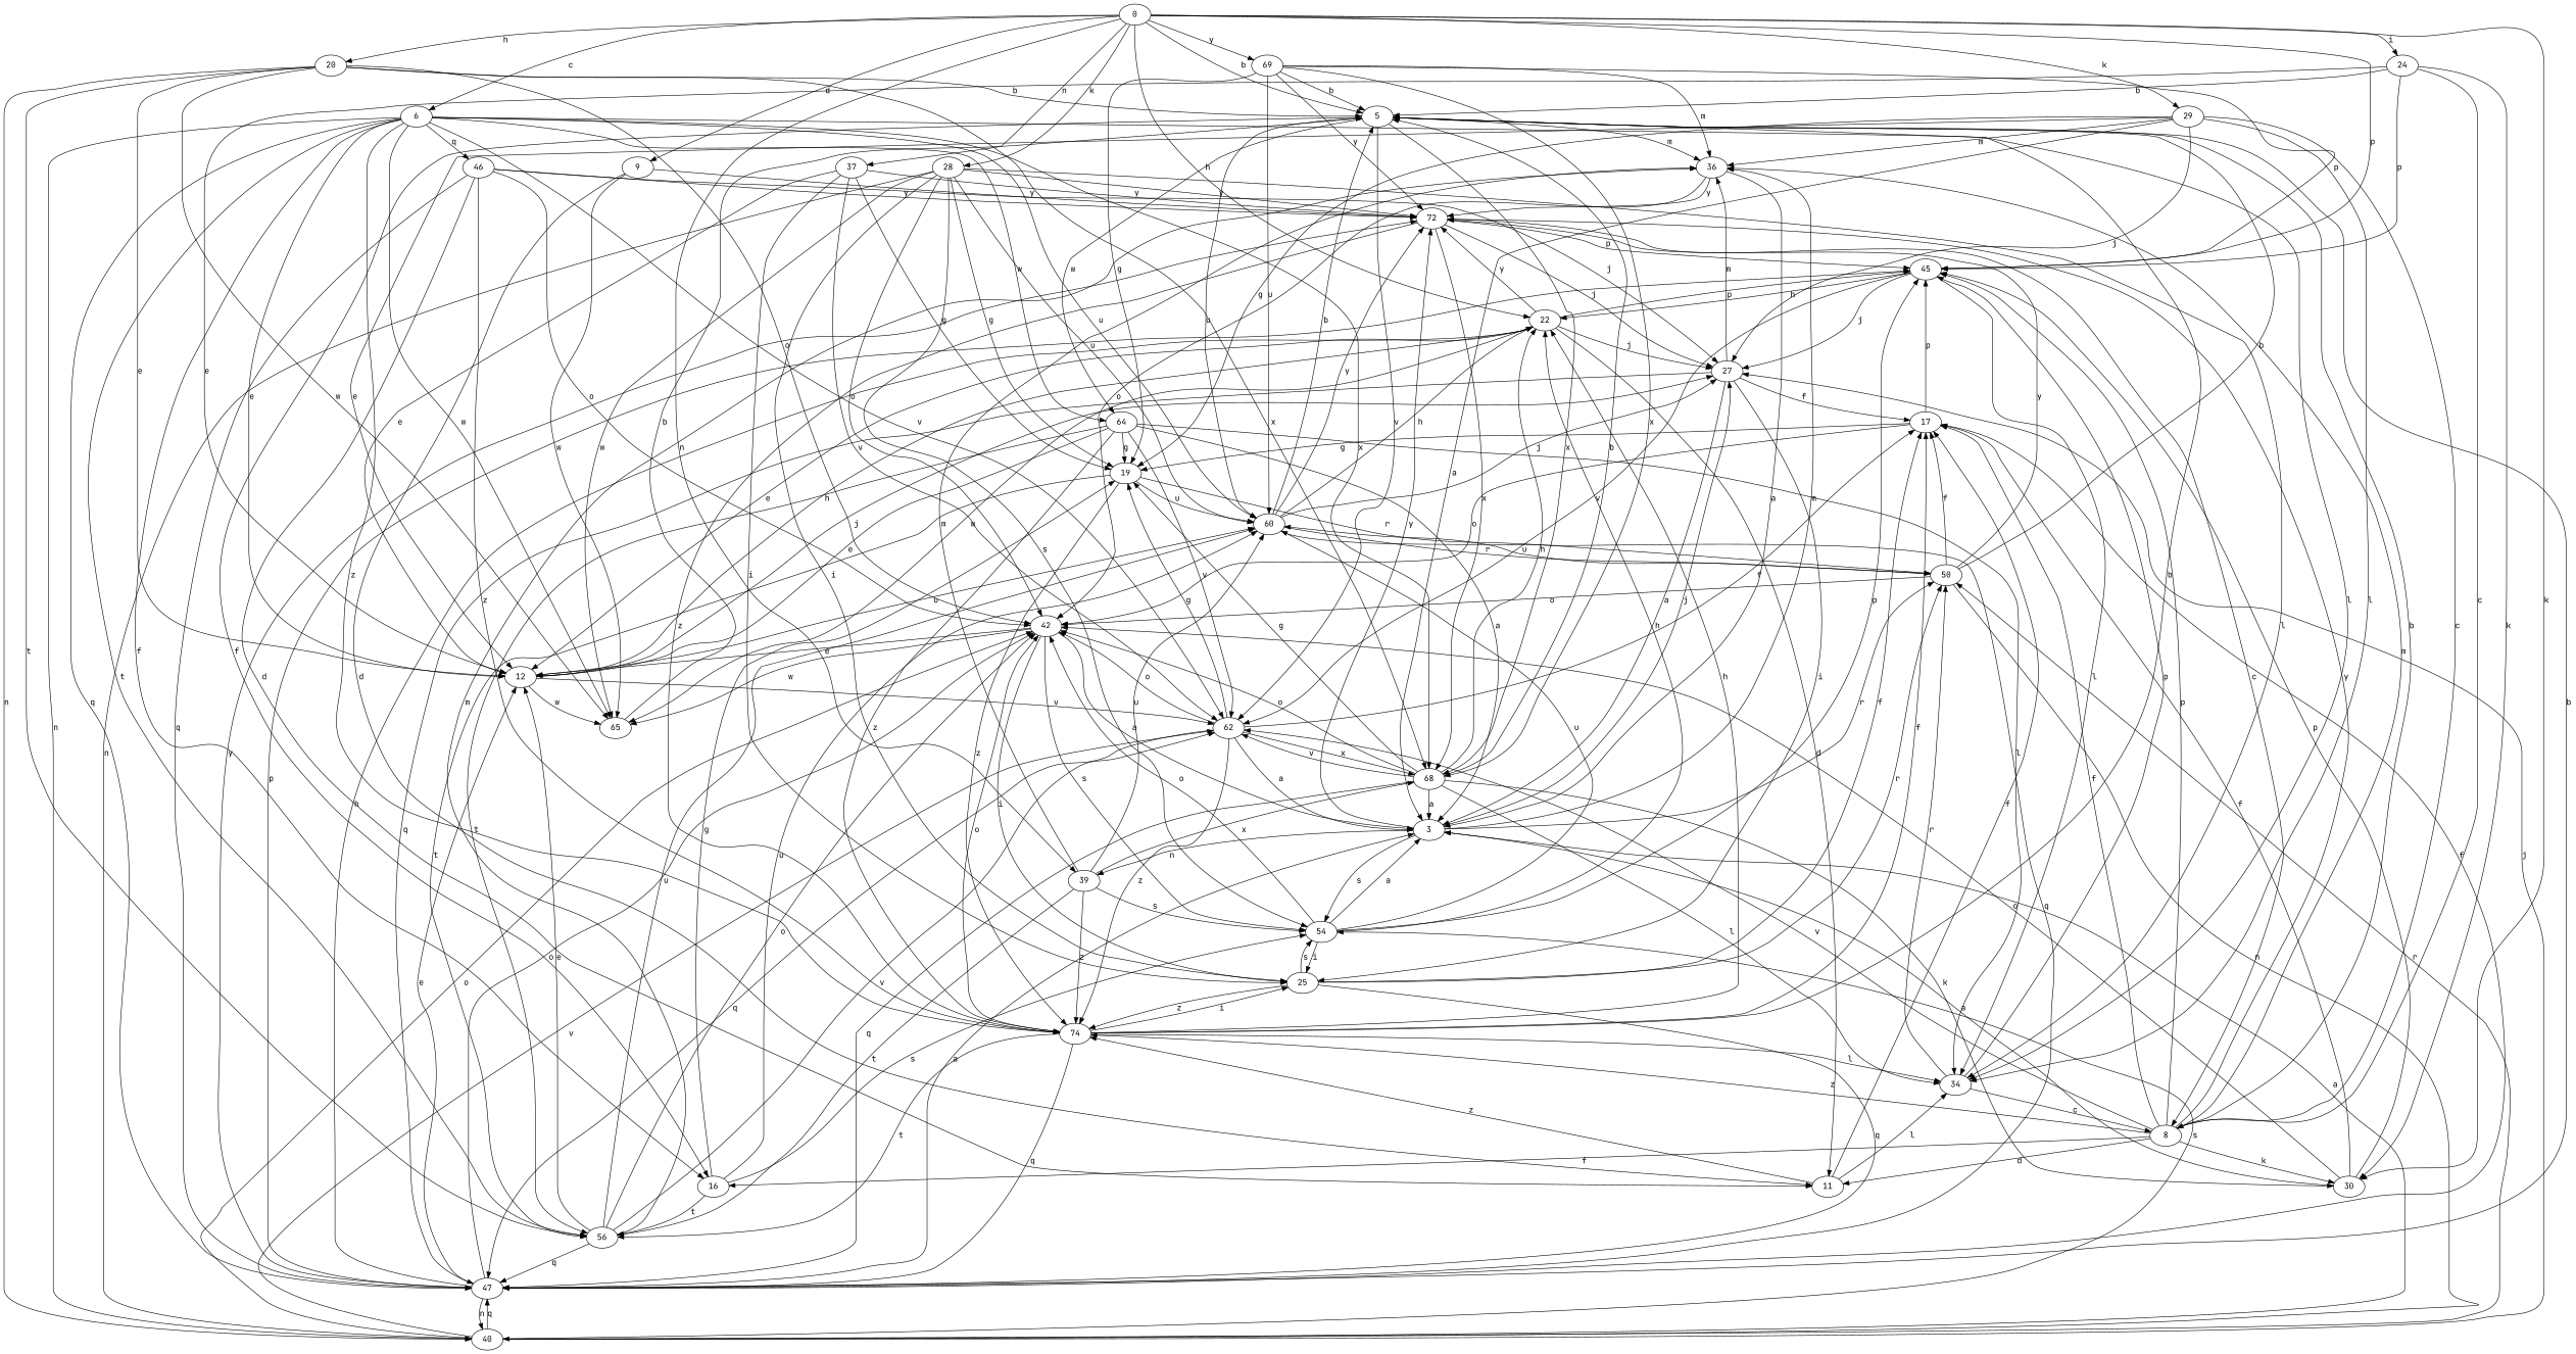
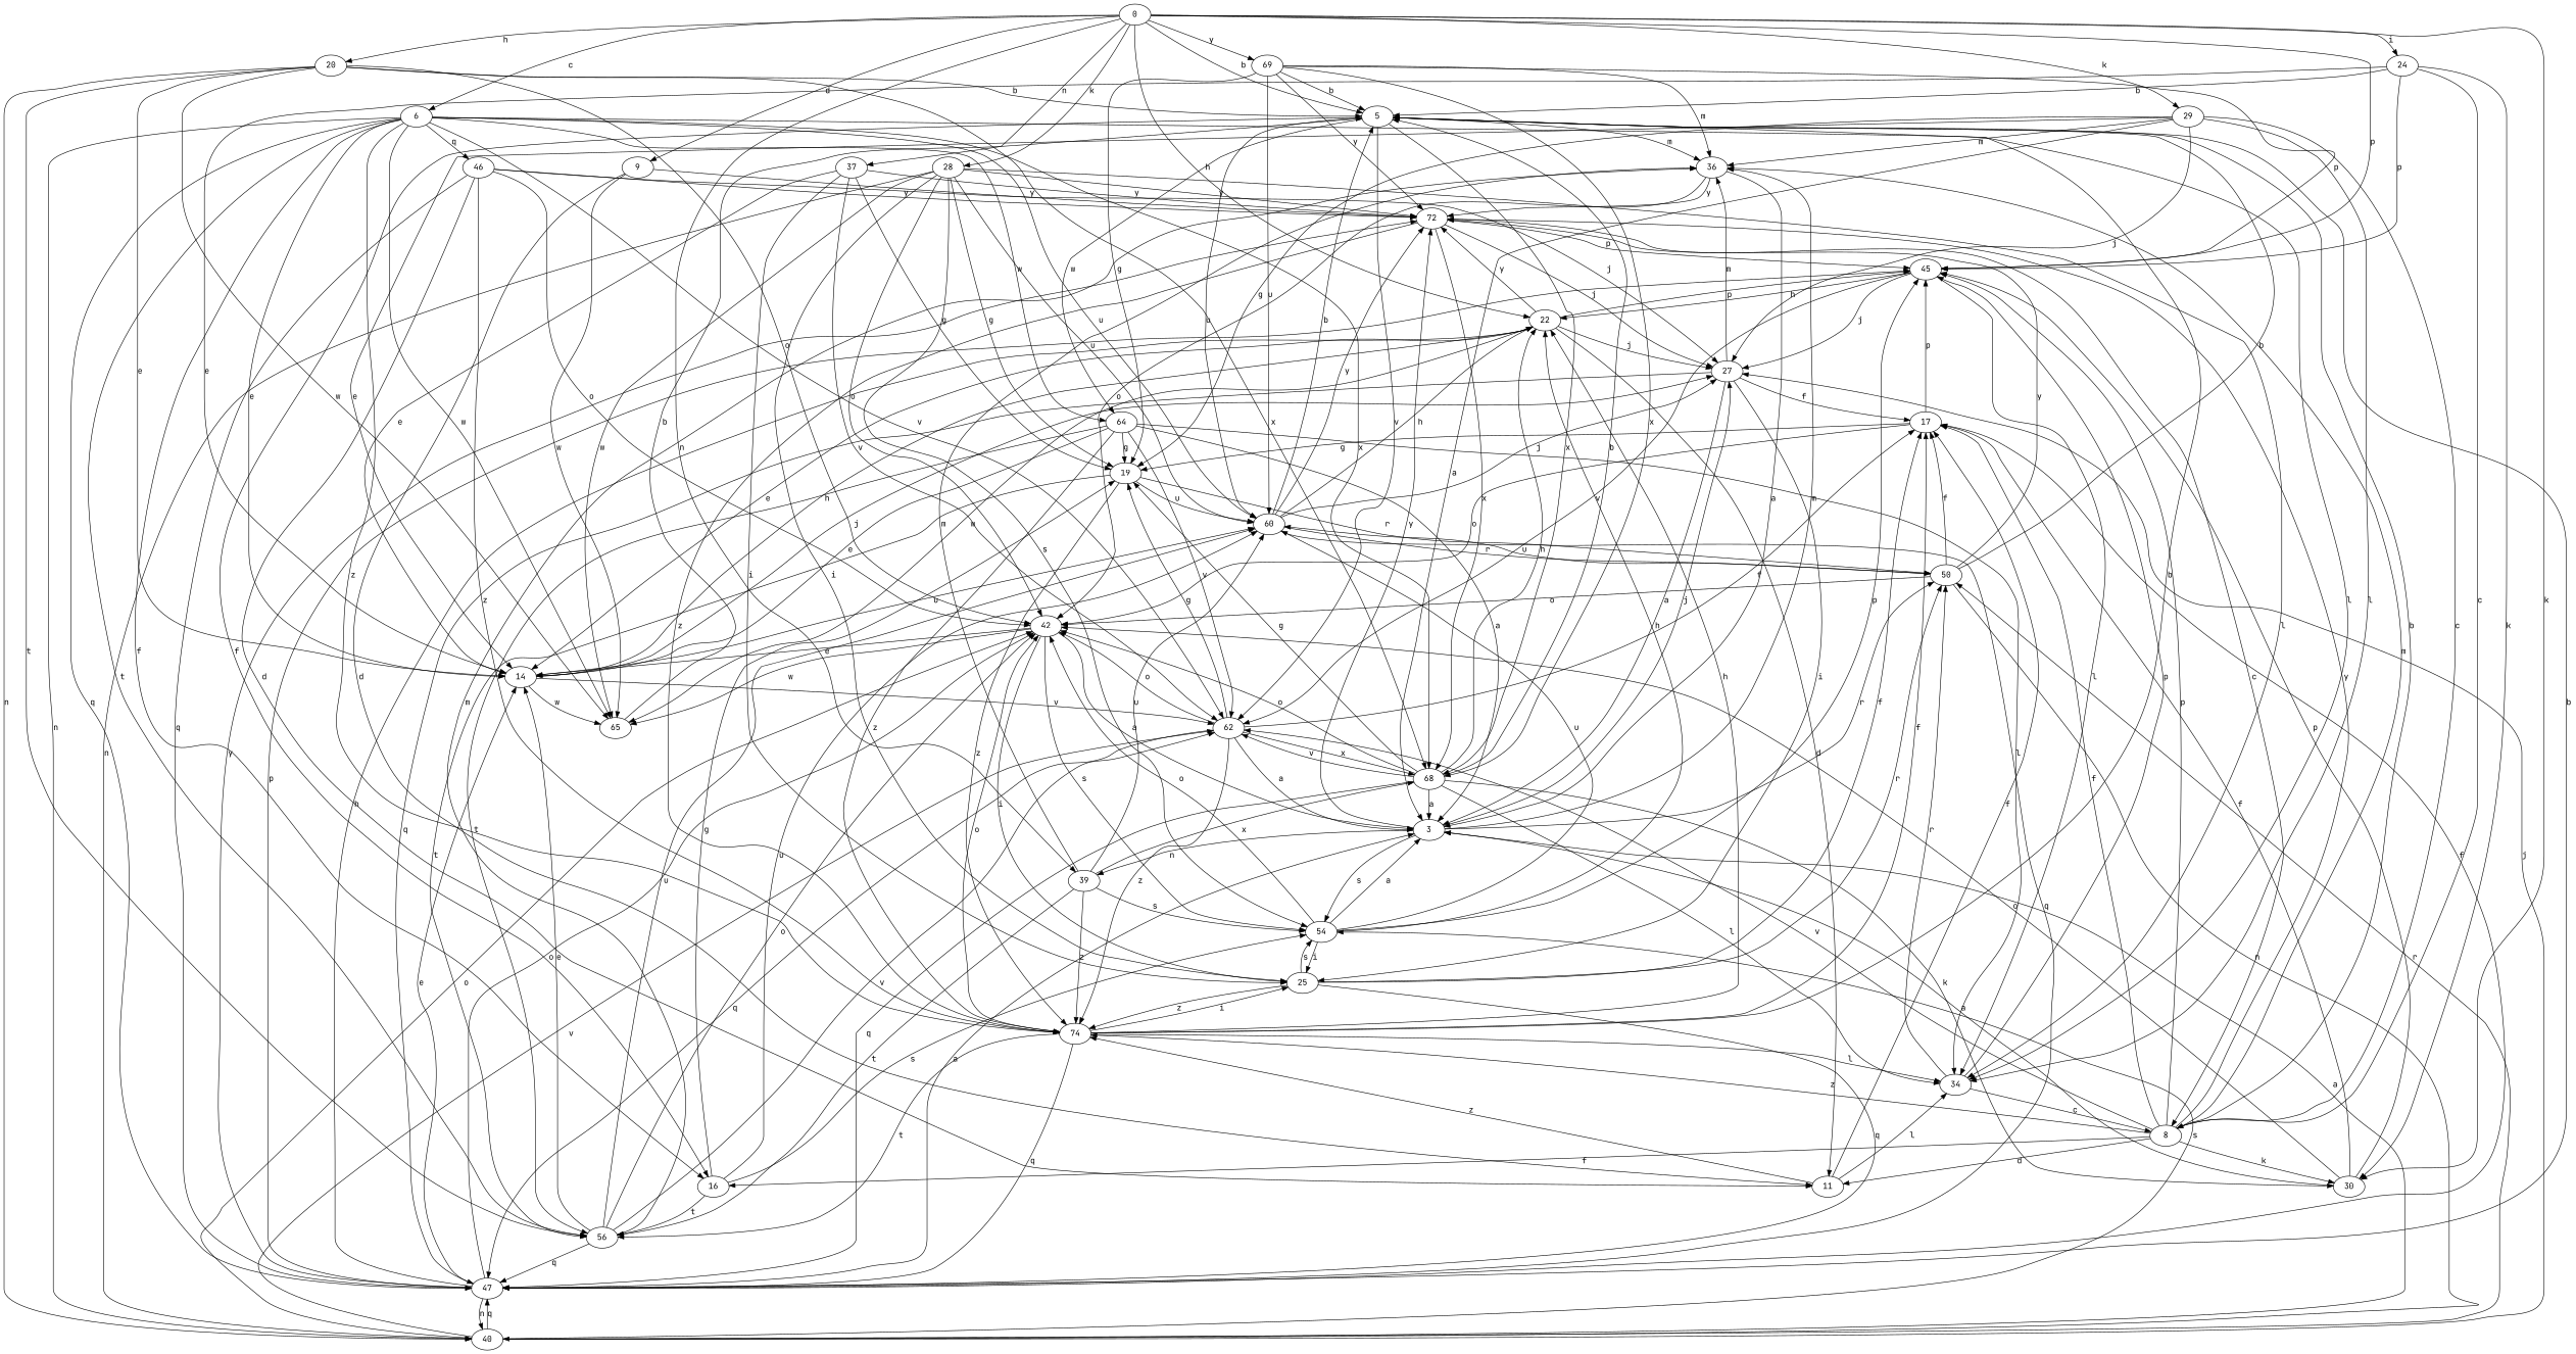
  strict digraph {
    fontname="JetBrains Mono"
    node [fontname="JetBrains Mono"]
    edge [fontname="JetBrains Mono"]
    0
    5
    6
    9
    20
    22
    24
    28
    29
    30
    37
    39
    45
    69
    36
    16
    60
    62
    64
    68
-   14 [label=12]
+   14
    34
    40
    46
    47
    56
    65
    74
    72
    11
    42
    27
    8
    54
    19
    25
    3
    17
    50
    0 -> 5 [label=b]
    0 -> 6 [label=c]
    0 -> 9 [label=d]
    0 -> 20 [label=h]
    0 -> 22 [label=h]
    0 -> 24 [label=i]
    0 -> 28 [label=k]
    0 -> 29 [label=k]
    0 -> 30 [label=k]
    0 -> 37 [label=n]
    0 -> 39 [label=n]
    0 -> 45 [label=p]
    0 -> 69 [label=y]
    5 -> 36 [label=m]
    5 -> 16 [label=f]
    5 -> 60 [label=u]
    5 -> 62 [label=v]
    5 -> 64 [label=w]
    5 -> 68 [label=x]
    6 -> 16 [label=f]
    6 -> 60 [label=u]
    6 -> 62 [label=v]
    6 -> 64 [label=w]
    6 -> 68 [label=x]
    6 -> 14 [label=e]
    6 -> 34 [label=l]
    6 -> 40 [label=n]
    6 -> 46 [label=q]
    6 -> 47 [label=q]
    6 -> 56 [label=t]
    6 -> 65 [label=w]
    6 -> 74 [label=z]
    9 -> 65 [label=w]
    9 -> 72 [label=y]
    9 -> 11 [label=d]
    20 -> 5 [label=b]
    20 -> 68 [label=x]
    20 -> 14 [label=e]
    20 -> 40 [label=n]
    20 -> 56 [label=t]
    20 -> 65 [label=w]
    20 -> 42 [label=o]
    22 -> 45 [label=p]
    22 -> 14 [label=e]
    22 -> 65 [label=w]
    22 -> 72 [label=y]
    22 -> 11 [label=d]
    22 -> 27 [label=j]
    24 -> 5 [label=b]
    24 -> 30 [label=k]
    24 -> 45 [label=p]
    24 -> 14 [label=e]
    24 -> 8 [label=c]
    28 -> 60 [label=u]
    28 -> 34 [label=l]
    28 -> 40 [label=n]
    28 -> 65 [label=w]
    28 -> 72 [label=y]
    28 -> 42 [label=o]
    28 -> 54 [label=s]
    28 -> 19 [label=g]
    28 -> 25 [label=i]
    29 -> 36 [label=m]
    29 -> 14 [label=e]
    29 -> 34 [label=l]
    29 -> 27 [label=j]
    29 -> 8 [label=c]
    29 -> 19 [label=g]
    29 -> 3 [label=a]
    30 -> 45 [label=p]
    30 -> 42 [label=o]
    30 -> 3 [label=a]
    30 -> 17 [label=f]
    37 -> 62 [label=v]
    37 -> 14 [label=e]
    37 -> 72 [label=y]
    37 -> 19 [label=g]
    37 -> 25 [label=i]
    39 -> 36 [label=m]
    39 -> 60 [label=u]
    39 -> 68 [label=x]
    39 -> 56 [label=t]
    39 -> 74 [label=z]
    39 -> 54 [label=s]
    45 -> 22 [label=h]
    45 -> 62 [label=v]
    45 -> 34 [label=l]
    45 -> 27 [label=j]
    69 -> 5 [label=b]
    69 -> 45 [label=p]
    69 -> 36 [label=m]
    69 -> 60 [label=u]
    69 -> 68 [label=x]
    69 -> 72 [label=y]
    69 -> 19 [label=g]
    36 -> 72 [label=y]
    36 -> 42 [label=o]
    36 -> 3 [label=a]
    16 -> 60 [label=u]
    16 -> 56 [label=t]
    16 -> 54 [label=s]
    16 -> 19 [label=g]
    60 -> 5 [label=b]
    60 -> 22 [label=h]
    60 -> 47 [label=q]
    60 -> 72 [label=y]
    60 -> 27 [label=j]
    60 -> 50 [label=r]
    62 -> 68 [label=x]
    62 -> 47 [label=q]
    62 -> 74 [label=z]
    62 -> 42 [label=o]
    62 -> 19 [label=g]
    62 -> 3 [label=a]
    62 -> 17 [label=f]
    64 -> 62 [label=v]
    64 -> 14 [label=e]
    64 -> 34 [label=l]
    64 -> 56 [label=t]
    64 -> 74 [label=z]
    64 -> 19 [label=g]
    64 -> 3 [label=a]
    68 -> 5 [label=b]
    68 -> 22 [label=h]
    68 -> 30 [label=k]
    68 -> 62 [label=v]
    68 -> 34 [label=l]
    68 -> 47 [label=q]
    68 -> 42 [label=o]
    68 -> 19 [label=g]
    68 -> 3 [label=a]
    14 -> 22 [label=h]
    14 -> 60 [label=u]
    14 -> 62 [label=v]
    14 -> 65 [label=w]
    14 -> 27 [label=j]
    34 -> 45 [label=p]
    34 -> 8 [label=c]
    34 -> 50 [label=r]
    40 -> 62 [label=v]
    40 -> 47 [label=q]
    40 -> 42 [label=o]
    40 -> 27 [label=j]
    40 -> 54 [label=s]
    40 -> 3 [label=a]
    40 -> 50 [label=r]
    46 -> 47 [label=q]
    46 -> 74 [label=z]
    46 -> 72 [label=y]
    46 -> 11 [label=d]
    46 -> 42 [label=o]
    46 -> 27 [label=j]
    47 -> 5 [label=b]
    47 -> 22 [label=h]
    47 -> 45 [label=p]
    47 -> 14 [label=e]
    47 -> 40 [label=n]
    47 -> 72 [label=y]
    47 -> 42 [label=o]
    47 -> 3 [label=a]
    47 -> 17 [label=f]
    56 -> 36 [label=m]
    56 -> 60 [label=u]
    56 -> 62 [label=v]
    56 -> 14 [label=e]
    56 -> 47 [label=q]
    56 -> 42 [label=o]
    65 -> 5 [label=b]
    74 -> 5 [label=b]
    74 -> 22 [label=h]
    74 -> 34 [label=l]
    74 -> 47 [label=q]
    74 -> 56 [label=t]
    74 -> 42 [label=o]
    74 -> 25 [label=i]
    74 -> 17 [label=f]
    72 -> 45 [label=p]
    72 -> 68 [label=x]
    72 -> 74 [label=z]
    72 -> 27 [label=j]
    72 -> 8 [label=c]
    11 -> 34 [label=l]
    11 -> 74 [label=z]
    11 -> 17 [label=f]
    42 -> 14 [label=e]
    42 -> 65 [label=w]
    42 -> 54 [label=s]
    42 -> 25 [label=i]
    42 -> 3 [label=a]
    27 -> 36 [label=m]
    27 -> 47 [label=q]
    27 -> 25 [label=i]
    27 -> 3 [label=a]
    27 -> 17 [label=f]
    8 -> 5 [label=b]
    8 -> 30 [label=k]
    8 -> 45 [label=p]
    8 -> 36 [label=m]
    8 -> 16 [label=f]
    8 -> 62 [label=v]
    8 -> 74 [label=z]
    8 -> 72 [label=y]
    8 -> 11 [label=d]
    8 -> 17 [label=f]
    54 -> 22 [label=h]
    54 -> 45 [label=p]
    54 -> 60 [label=u]
    54 -> 42 [label=o]
    54 -> 25 [label=i]
    54 -> 3 [label=a]
    19 -> 60 [label=u]
    19 -> 56 [label=t]
    19 -> 74 [label=z]
    19 -> 50 [label=r]
    25 -> 47 [label=q]
    25 -> 74 [label=z]
    25 -> 54 [label=s]
    25 -> 17 [label=f]
    25 -> 50 [label=r]
    3 -> 39 [label=n]
    3 -> 36 [label=m]
    3 -> 72 [label=y]
    3 -> 27 [label=j]
    3 -> 54 [label=s]
    3 -> 50 [label=r]
    17 -> 45 [label=p]
    17 -> 42 [label=o]
    17 -> 19 [label=g]
    50 -> 5 [label=b]
    50 -> 60 [label=u]
    50 -> 40 [label=n]
    50 -> 72 [label=y]
    50 -> 42 [label=o]
    50 -> 17 [label=f]
  }
